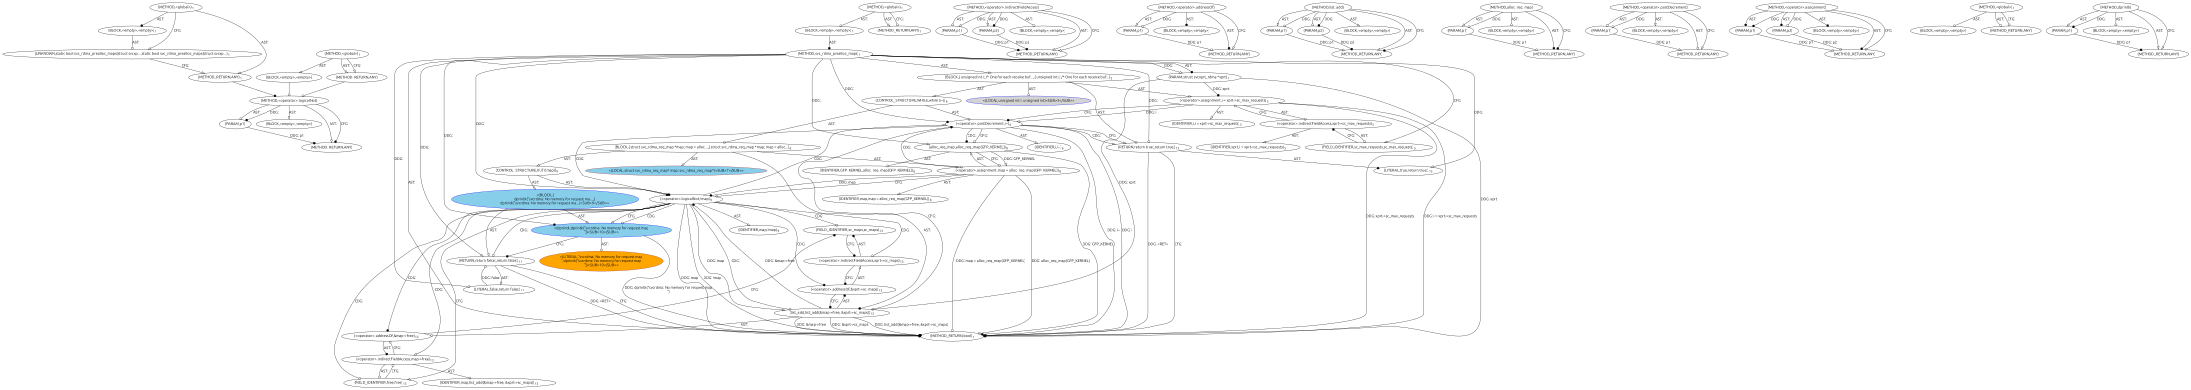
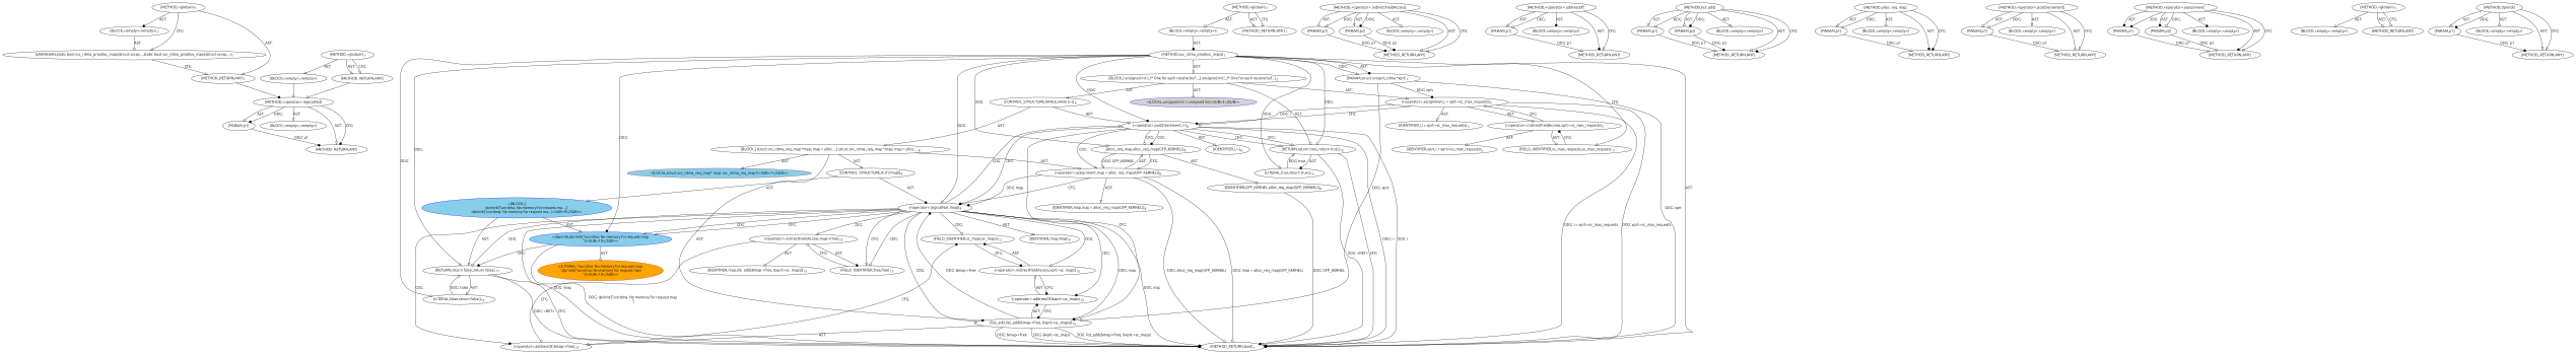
  digraph {
    fontname=Ubuntu
    node [fontname=Ubuntu]
    edge [arrowhead=onormal fontname=Ubuntu]
    n1 [label=<(METHOD,&lt;operator&gt;.logicalNot)>]
    n2 [label=<(PARAM,p1)>]
    n3 [label=<(BLOCK,&lt;empty&gt;,&lt;empty&gt;)>]
    n4 [label=<(METHOD_RETURN,ANY)>]
    n5 [label=<(METHOD,&lt;global&gt;)<SUB>1</SUB>>]
    n6 [label=<(BLOCK,&lt;empty&gt;,&lt;empty&gt;)<SUB>1</SUB>>]
    n7 [label=<(METHOD_RETURN,ANY)<SUB>1</SUB>>]
    n8 [label=<(METHOD,svc_rdma_prealloc_maps)<SUB>1</SUB>>]
    n9 [label=<(PARAM,struct svcxprt_rdma *xprt)<SUB>1</SUB>>]
    n10 [label=<(BLOCK,{ 	unsigned int i; 	/* One for each receive buf...,{ 	unsigned int i; 	/* One for each receive buf...)<SUB>2</SUB>>]
    n11 [label=<(FIELD_IDENTIFIER,sc_max_requests,sc_max_requests)<SUB>5</SUB>>]
    n12 [label=<(&lt;operator&gt;.postDecrement,i--)<SUB>6</SUB>>]
    n13 [label=<(alloc_req_map,alloc_req_map(GFP_KERNEL))<SUB>8</SUB>>]
    n14 [label=<(&lt;operator&gt;.logicalNot,!map)<SUB>9</SUB>>]
    n15 [color=blue fillcolor=skyblue label="<(dprintk,dprintk(&quot;svcrdma: No memory for request map\n&quot;))<SUB>10</SUB>>" style=filled]
    n16 [label=<(RETURN,return false;,return false;)<SUB>11</SUB>>]
    n17 [label=<(LITERAL,false,return false;)<SUB>11</SUB>>]
    n18 [label=<(RETURN,return true;,return true;)<SUB>15</SUB>>]
    n19 [label=<(LITERAL,true,return true;)<SUB>15</SUB>>]
    n20 [label=<(METHOD_RETURN,bool)<SUB>1</SUB>>]
    n21 [label=<(&lt;operator&gt;.assignment,i = xprt-&gt;sc_max_requests)<SUB>5</SUB>>]
    n22 [label=<(list_add,list_add(&amp;map-&gt;free, &amp;xprt-&gt;sc_maps))<SUB>13</SUB>>]
    n23 [color=blue fillcolor=lightgrey label="<(LOCAL,unsigned int i: unsigned int)<SUB>3</SUB>>" style=filled]
    n24 [label=<(CONTROL_STRUCTURE,WHILE,while (i--))<SUB>6</SUB>>]
    n25 [label=<(&lt;operator&gt;.indirectFieldAccess,xprt-&gt;sc_max_requests)<SUB>5</SUB>>]
    n26 [label=<(IDENTIFIER,i,i--)<SUB>6</SUB>>]
    n27 [label=<(&lt;operator&gt;.assignment,map = alloc_req_map(GFP_KERNEL))<SUB>8</SUB>>]
    n28 [label=<(IDENTIFIER,GFP_KERNEL,alloc_req_map(GFP_KERNEL))<SUB>8</SUB>>]
    n29 [label=<(IDENTIFIER,map,!map)<SUB>9</SUB>>]
    n30 [label=<(&lt;operator&gt;.addressOf,&amp;map-&gt;free)<SUB>13</SUB>>]
    n31 [label=<(&lt;operator&gt;.indirectFieldAccess,map-&gt;free)<SUB>13</SUB>>]
    n32 [label=<(FIELD_IDENTIFIER,free,free)<SUB>13</SUB>>]
    n33 [label=<(&lt;operator&gt;.addressOf,&amp;xprt-&gt;sc_maps)<SUB>13</SUB>>]
    n34 [label=<(&lt;operator&gt;.indirectFieldAccess,xprt-&gt;sc_maps)<SUB>13</SUB>>]
    n35 [label=<(FIELD_IDENTIFIER,sc_maps,sc_maps)<SUB>13</SUB>>]
    n36 [color=brown fillcolor=orange label="<(LITERAL,&quot;svcrdma: No memory for request map\n&quot;,dprintk(&quot;svcrdma: No memory for request map\n&quot;))<SUB>10</SUB>>" style=filled]
    n37 [label=<(IDENTIFIER,i,i = xprt-&gt;sc_max_requests)<SUB>5</SUB>>]
    n38 [label=<(BLOCK,{ 		struct svc_rdma_req_map *map; 		map = alloc...,{ 		struct svc_rdma_req_map *map; 		map = alloc...)<SUB>6</SUB>>]
    n39 [label=<(IDENTIFIER,xprt,i = xprt-&gt;sc_max_requests)<SUB>5</SUB>>]
    n40 [color=brown fillcolor=skyblue label="<(LOCAL,struct svc_rdma_req_map* map: svc_rdma_req_map*)<SUB>7</SUB>>" style=filled]
    n41 [label=<(CONTROL_STRUCTURE,IF,if (!map))<SUB>9</SUB>>]
    n42 [label=<(IDENTIFIER,map,map = alloc_req_map(GFP_KERNEL))<SUB>8</SUB>>]
    n43 [color=blue fillcolor=skyblue label="<(BLOCK,{\n			dprintk(&quot;svcrdma: No memory for request ma...,{\n			dprintk(&quot;svcrdma: No memory for request ma...)<SUB>9</SUB>>" style=filled]
    n44 [label=<(IDENTIFIER,map,list_add(&amp;map-&gt;free, &amp;xprt-&gt;sc_maps))<SUB>13</SUB>>]
    n45 [label=<(METHOD,&lt;operator&gt;.indirectFieldAccess)>]
    n46 [label=<(PARAM,p1)>]
    n47 [label=<(PARAM,p2)>]
    n48 [label=<(BLOCK,&lt;empty&gt;,&lt;empty&gt;)>]
    n49 [label=<(METHOD_RETURN,ANY)>]
    n50 [label=<(METHOD,&lt;operator&gt;.addressOf)>]
    n51 [label=<(PARAM,p1)>]
    n52 [label=<(BLOCK,&lt;empty&gt;,&lt;empty&gt;)>]
    n53 [label=<(METHOD_RETURN,ANY)>]
    n54 [label=<(METHOD,list_add)>]
    n55 [label=<(PARAM,p1)>]
    n56 [label=<(PARAM,p2)>]
    n57 [label=<(BLOCK,&lt;empty&gt;,&lt;empty&gt;)>]
    n58 [label=<(METHOD_RETURN,ANY)>]
    n59 [label=<(METHOD,alloc_req_map)>]
    n60 [label=<(PARAM,p1)>]
    n61 [label=<(BLOCK,&lt;empty&gt;,&lt;empty&gt;)>]
    n62 [label=<(METHOD_RETURN,ANY)>]
    n63 [label=<(METHOD,&lt;operator&gt;.postDecrement)>]
    n64 [label=<(PARAM,p1)>]
    n65 [label=<(BLOCK,&lt;empty&gt;,&lt;empty&gt;)>]
    n66 [label=<(METHOD_RETURN,ANY)>]
    n67 [label=<(METHOD,&lt;operator&gt;.assignment)>]
    n68 [label=<(PARAM,p1)>]
    n69 [label=<(PARAM,p2)>]
    n70 [label=<(BLOCK,&lt;empty&gt;,&lt;empty&gt;)>]
    n71 [label=<(METHOD_RETURN,ANY)>]
    n72 [label=<(METHOD,&lt;global&gt;)<SUB>1</SUB>>]
    n73 [label=<(BLOCK,&lt;empty&gt;,&lt;empty&gt;)>]
    n74 [label=<(METHOD_RETURN,ANY)>]
    n75 [label=<(METHOD,dprintk)>]
    n76 [label=<(PARAM,p1)>]
    n77 [label=<(BLOCK,&lt;empty&gt;,&lt;empty&gt;)>]
    n78 [label=<(METHOD_RETURN,ANY)>]
    n79 [label=<(METHOD,&lt;global&gt;)<SUB>1</SUB>>]
    n80 [label=<(BLOCK,&lt;empty&gt;,&lt;empty&gt;)<SUB>1</SUB>>]
    n81 [label=<(UNKNOWN,static bool svc_rdma_prealloc_maps(struct svcxp...,static bool svc_rdma_prealloc_maps(struct svcxp...)<SUB>1</SUB>>]
    n82 [label=<(METHOD_RETURN,ANY)<SUB>1</SUB>>]
    n83 [label=<(METHOD,&lt;global&gt;)<SUB>1</SUB>>]
    n84 [label=<(BLOCK,&lt;empty&gt;,&lt;empty&gt;)>]
    n85 [label=<(METHOD_RETURN,ANY)>]
    n1 -> n2 [arrowhead=odot label="AST: "]
    n1 -> n2 [arrowhead=dot label="DDG: "]
    n1 -> n3 [label="AST: "]
    n1 -> n4 [label="AST: "]
    n1 -> n4 [arrowhead=dot label="CFG: "]
    n2 -> n4 [arrowhead=dot label="DDG: p1"]
    n5 -> n6 [arrowhead=odot label="AST: "]
    n5 -> n7 [label="AST: "]
    n5 -> n7 [arrowhead=odot label="CFG: "]
    n6 -> n8 [arrowhead=dot label="AST: "]
    n8 -> n9 [arrowhead=dot label="AST: "]
    n8 -> n9 [label="DDG: "]
    n8 -> n10 [label="AST: "]
    n8 -> n11 [label="CFG: "]
    n8 -> n12 [arrowhead=dot label="DDG: "]
    n8 -> n13 [label="DDG: "]
    n8 -> n14 [label="DDG: "]
    n8 -> n15 [arrowhead=dot label="DDG: "]
    n8 -> n16 [label="DDG: "]
    n8 -> n17 [arrowhead=odot label="DDG: "]
    n8 -> n18 [arrowhead=odot label="DDG: "]
    n8 -> n19 [label="DDG: "]
    n8 -> n20 [arrowhead=dot label="AST: "]
    n9 -> n20 [arrowhead=odot label="DDG: xprt"]
    n9 -> n21 [arrowhead=dot label="DDG: xprt"]
    n9 -> n22 [arrowhead=odot label="DDG: xprt"]
    n10 -> n18 [arrowhead=odot label="AST: "]
    n10 -> n21 [label="AST: "]
    n10 -> n23 [arrowhead=odot label="AST: "]
    n10 -> n24 [label="AST: "]
    n11 -> n25 [arrowhead=dot label="CFG: "]
    n12 -> n13 [arrowhead=odot label="CFG: "]
    n12 -> n13 [arrowhead=dot label="CDG: "]
    n12 -> n14 [arrowhead=dot label="CDG: "]
    n12 -> n18 [label="CFG: "]
    n12 -> n18 [label="CDG: "]
    n12 -> n20 [arrowhead=odot label="DDG: i"]
    n12 -> n20 [label="DDG: i--"]
    n12 -> n26 [label="AST: "]
    n12 -> n27 [label="CDG: "]
-   n13 -> n20 [arrowhead=dot label="DDG: GFP_KERNEL"]
+   n28 -> n20 [arrowhead=dot label="DDG: GFP_KERNEL"]
    n13 -> n27 [arrowhead=odot label="CFG: "]
    n13 -> n27 [label="DDG: GFP_KERNEL"]
    n13 -> n28 [arrowhead=odot label="AST: "]
    n14 -> n12 [label="CDG: "]
    n14 -> n15 [label="CFG: "]
    n14 -> n15 [arrowhead=odot label="CDG: "]
    n14 -> n16 [arrowhead=odot label="CDG: "]
    n14 -> n20 [label="DDG: map"]
    n14 -> n20 [arrowhead=odot label="DDG: !map"]
    n14 -> n22 [label="DDG: map"]
    n14 -> n22 [arrowhead=odot label="CDG: "]
    n14 -> n29 [label="AST: "]
    n14 -> n30 [arrowhead=dot label="CDG: "]
    n14 -> n31 [label="CDG: "]
    n14 -> n32 [label="CFG: "]
    n14 -> n32 [arrowhead=odot label="CDG: "]
    n14 -> n33 [arrowhead=dot label="CDG: "]
    n14 -> n34 [arrowhead=odot label="CDG: "]
    n14 -> n35 [arrowhead=odot label="CDG: "]
    n15 -> n16 [arrowhead=dot label="CFG: "]
    n15 -> n20 [label="DDG: dprintk(&quot;svcrdma: No memory for request map\n&quot;)"]
    n15 -> n36 [arrowhead=odot label="AST: "]
    n16 -> n17 [label="AST: "]
    n16 -> n20 [arrowhead=dot label="CFG: "]
    n16 -> n20 [arrowhead=dot label="DDG: &lt;RET&gt;"]
    n17 -> n16 [arrowhead=odot label="DDG: false"]
    n18 -> n19 [arrowhead=dot label="AST: "]
    n18 -> n20 [label="CFG: "]
    n18 -> n20 [label="DDG: &lt;RET&gt;"]
+   n19 -> n18 [label="DDG: true"]
    n21 -> n12 [arrowhead=dot label="CFG: "]
    n21 -> n12 [label="DDG: i"]
    n21 -> n20 [arrowhead=dot label="DDG: xprt-&gt;sc_max_requests"]
    n21 -> n20 [arrowhead=odot label="DDG: i = xprt-&gt;sc_max_requests"]
    n21 -> n25 [arrowhead=odot label="AST: "]
    n21 -> n37 [label="AST: "]
-   n22 -> n12 [arrowhead=dot label="CFG: "]
+   n12 -> n22 [arrowhead=dot label="CFG: "]
    n22 -> n14 [arrowhead=dot label="DDG: &amp;map-&gt;free"]
    n22 -> n20 [arrowhead=dot label="DDG: &amp;map-&gt;free"]
    n22 -> n20 [arrowhead=odot label="DDG: &amp;xprt-&gt;sc_maps"]
    n22 -> n20 [arrowhead=dot label="DDG: list_add(&amp;map-&gt;free, &amp;xprt-&gt;sc_maps)"]
    n22 -> n30 [arrowhead=odot label="AST: "]
    n22 -> n33 [arrowhead=dot label="AST: "]
    n24 -> n12 [arrowhead=odot label="AST: "]
    n24 -> n38 [arrowhead=odot label="AST: "]
    n25 -> n11 [arrowhead=odot label="AST: "]
    n25 -> n21 [arrowhead=odot label="CFG: "]
    n25 -> n39 [label="AST: "]
    n27 -> n13 [label="AST: "]
    n27 -> n14 [arrowhead=odot label="CFG: "]
    n27 -> n14 [arrowhead=dot label="DDG: map"]
    n27 -> n20 [arrowhead=odot label="DDG: alloc_req_map(GFP_KERNEL)"]
    n27 -> n20 [arrowhead=odot label="DDG: map = alloc_req_map(GFP_KERNEL)"]
    n27 -> n42 [label="AST: "]
-   n30 -> n31 [arrowhead=dot label="AST: "]
    n30 -> n35 [arrowhead=dot label="CFG: "]
    n31 -> n30 [arrowhead=odot label="CFG: "]
-   n31 -> n32 [arrowhead=odot label="AST: "]
+   n31 -> n32 [arrowhead=dot label="AST: "]
    n31 -> n44 [arrowhead=odot label="AST: "]
    n32 -> n31 [arrowhead=odot label="CFG: "]
    n33 -> n22 [arrowhead=dot label="CFG: "]
    n33 -> n34 [label="AST: "]
    n34 -> n33 [arrowhead=dot label="CFG: "]
    n34 -> n35 [arrowhead=dot label="AST: "]
    n35 -> n34 [arrowhead=dot label="CFG: "]
    n38 -> n22 [arrowhead=dot label="AST: "]
    n38 -> n27 [arrowhead=odot label="AST: "]
    n38 -> n40 [label="AST: "]
    n38 -> n41 [label="AST: "]
    n41 -> n14 [arrowhead=dot label="AST: "]
    n41 -> n43 [label="AST: "]
    n43 -> n15 [label="AST: "]
    n43 -> n16 [label="AST: "]
    n45 -> n46 [arrowhead=odot label="AST: "]
    n45 -> n46 [label="DDG: "]
    n45 -> n47 [label="AST: "]
    n45 -> n47 [arrowhead=dot label="DDG: "]
    n45 -> n48 [arrowhead=odot label="AST: "]
    n45 -> n49 [label="AST: "]
    n45 -> n49 [label="CFG: "]
    n46 -> n49 [arrowhead=dot label="DDG: p1"]
    n47 -> n49 [arrowhead=dot label="DDG: p2"]
    n50 -> n51 [label="AST: "]
    n50 -> n51 [arrowhead=odot label="DDG: "]
    n50 -> n52 [arrowhead=dot label="AST: "]
    n50 -> n53 [arrowhead=dot label="AST: "]
    n50 -> n53 [label="CFG: "]
    n51 -> n53 [arrowhead=odot label="DDG: p1"]
    n54 -> n55 [label="AST: "]
    n54 -> n55 [arrowhead=odot label="DDG: "]
    n54 -> n56 [arrowhead=odot label="AST: "]
    n54 -> n56 [arrowhead=dot label="DDG: "]
    n54 -> n57 [label="AST: "]
    n54 -> n58 [label="AST: "]
    n54 -> n58 [arrowhead=dot label="CFG: "]
    n55 -> n58 [arrowhead=odot label="DDG: p1"]
    n56 -> n58 [arrowhead=dot label="DDG: p2"]
    n59 -> n60 [label="AST: "]
    n59 -> n60 [arrowhead=odot label="DDG: "]
    n59 -> n61 [arrowhead=odot label="AST: "]
    n59 -> n62 [arrowhead=dot label="AST: "]
    n59 -> n62 [arrowhead=dot label="CFG: "]
    n60 -> n62 [arrowhead=odot label="DDG: p1"]
    n63 -> n64 [arrowhead=odot label="AST: "]
    n63 -> n64 [arrowhead=odot label="DDG: "]
    n63 -> n65 [label="AST: "]
    n63 -> n66 [arrowhead=odot label="AST: "]
    n63 -> n66 [label="CFG: "]
    n64 -> n66 [label="DDG: p1"]
    n67 -> n68 [arrowhead=dot label="AST: "]
    n67 -> n68 [arrowhead=dot label="DDG: "]
    n67 -> n69 [arrowhead=dot label="AST: "]
    n67 -> n69 [arrowhead=odot label="DDG: "]
    n67 -> n70 [arrowhead=dot label="AST: "]
    n67 -> n71 [arrowhead=dot label="AST: "]
    n67 -> n71 [arrowhead=odot label="CFG: "]
    n68 -> n71 [arrowhead=odot label="DDG: p1"]
    n69 -> n71 [arrowhead=odot label="DDG: p2"]
    n72 -> n73 [arrowhead=odot label="AST: "]
    n72 -> n74 [arrowhead=odot label="AST: "]
    n72 -> n74 [arrowhead=odot label="CFG: "]
    n75 -> n76 [label="AST: "]
    n75 -> n76 [arrowhead=dot label="DDG: "]
    n75 -> n77 [arrowhead=odot label="AST: "]
    n75 -> n78 [label="AST: "]
    n75 -> n78 [label="CFG: "]
    n76 -> n78 [arrowhead=dot label="DDG: p1"]
    n79 -> n80 [arrowhead=dot label="AST: "]
    n79 -> n81 [label="CFG: "]
    n79 -> n82 [label="AST: "]
    n80 -> n81 [arrowhead=odot label="AST: "]
    n81 -> n82 [label="CFG: "]
    n82 -> n1 [arrowhead=dot]
    n83 -> n84 [label="AST: "]
    n83 -> n85 [label="AST: "]
    n83 -> n85 [label="CFG: "]
    n84 -> n1 [arrowhead=odot]
    n85 -> n1 [arrowhead=odot]
  }
